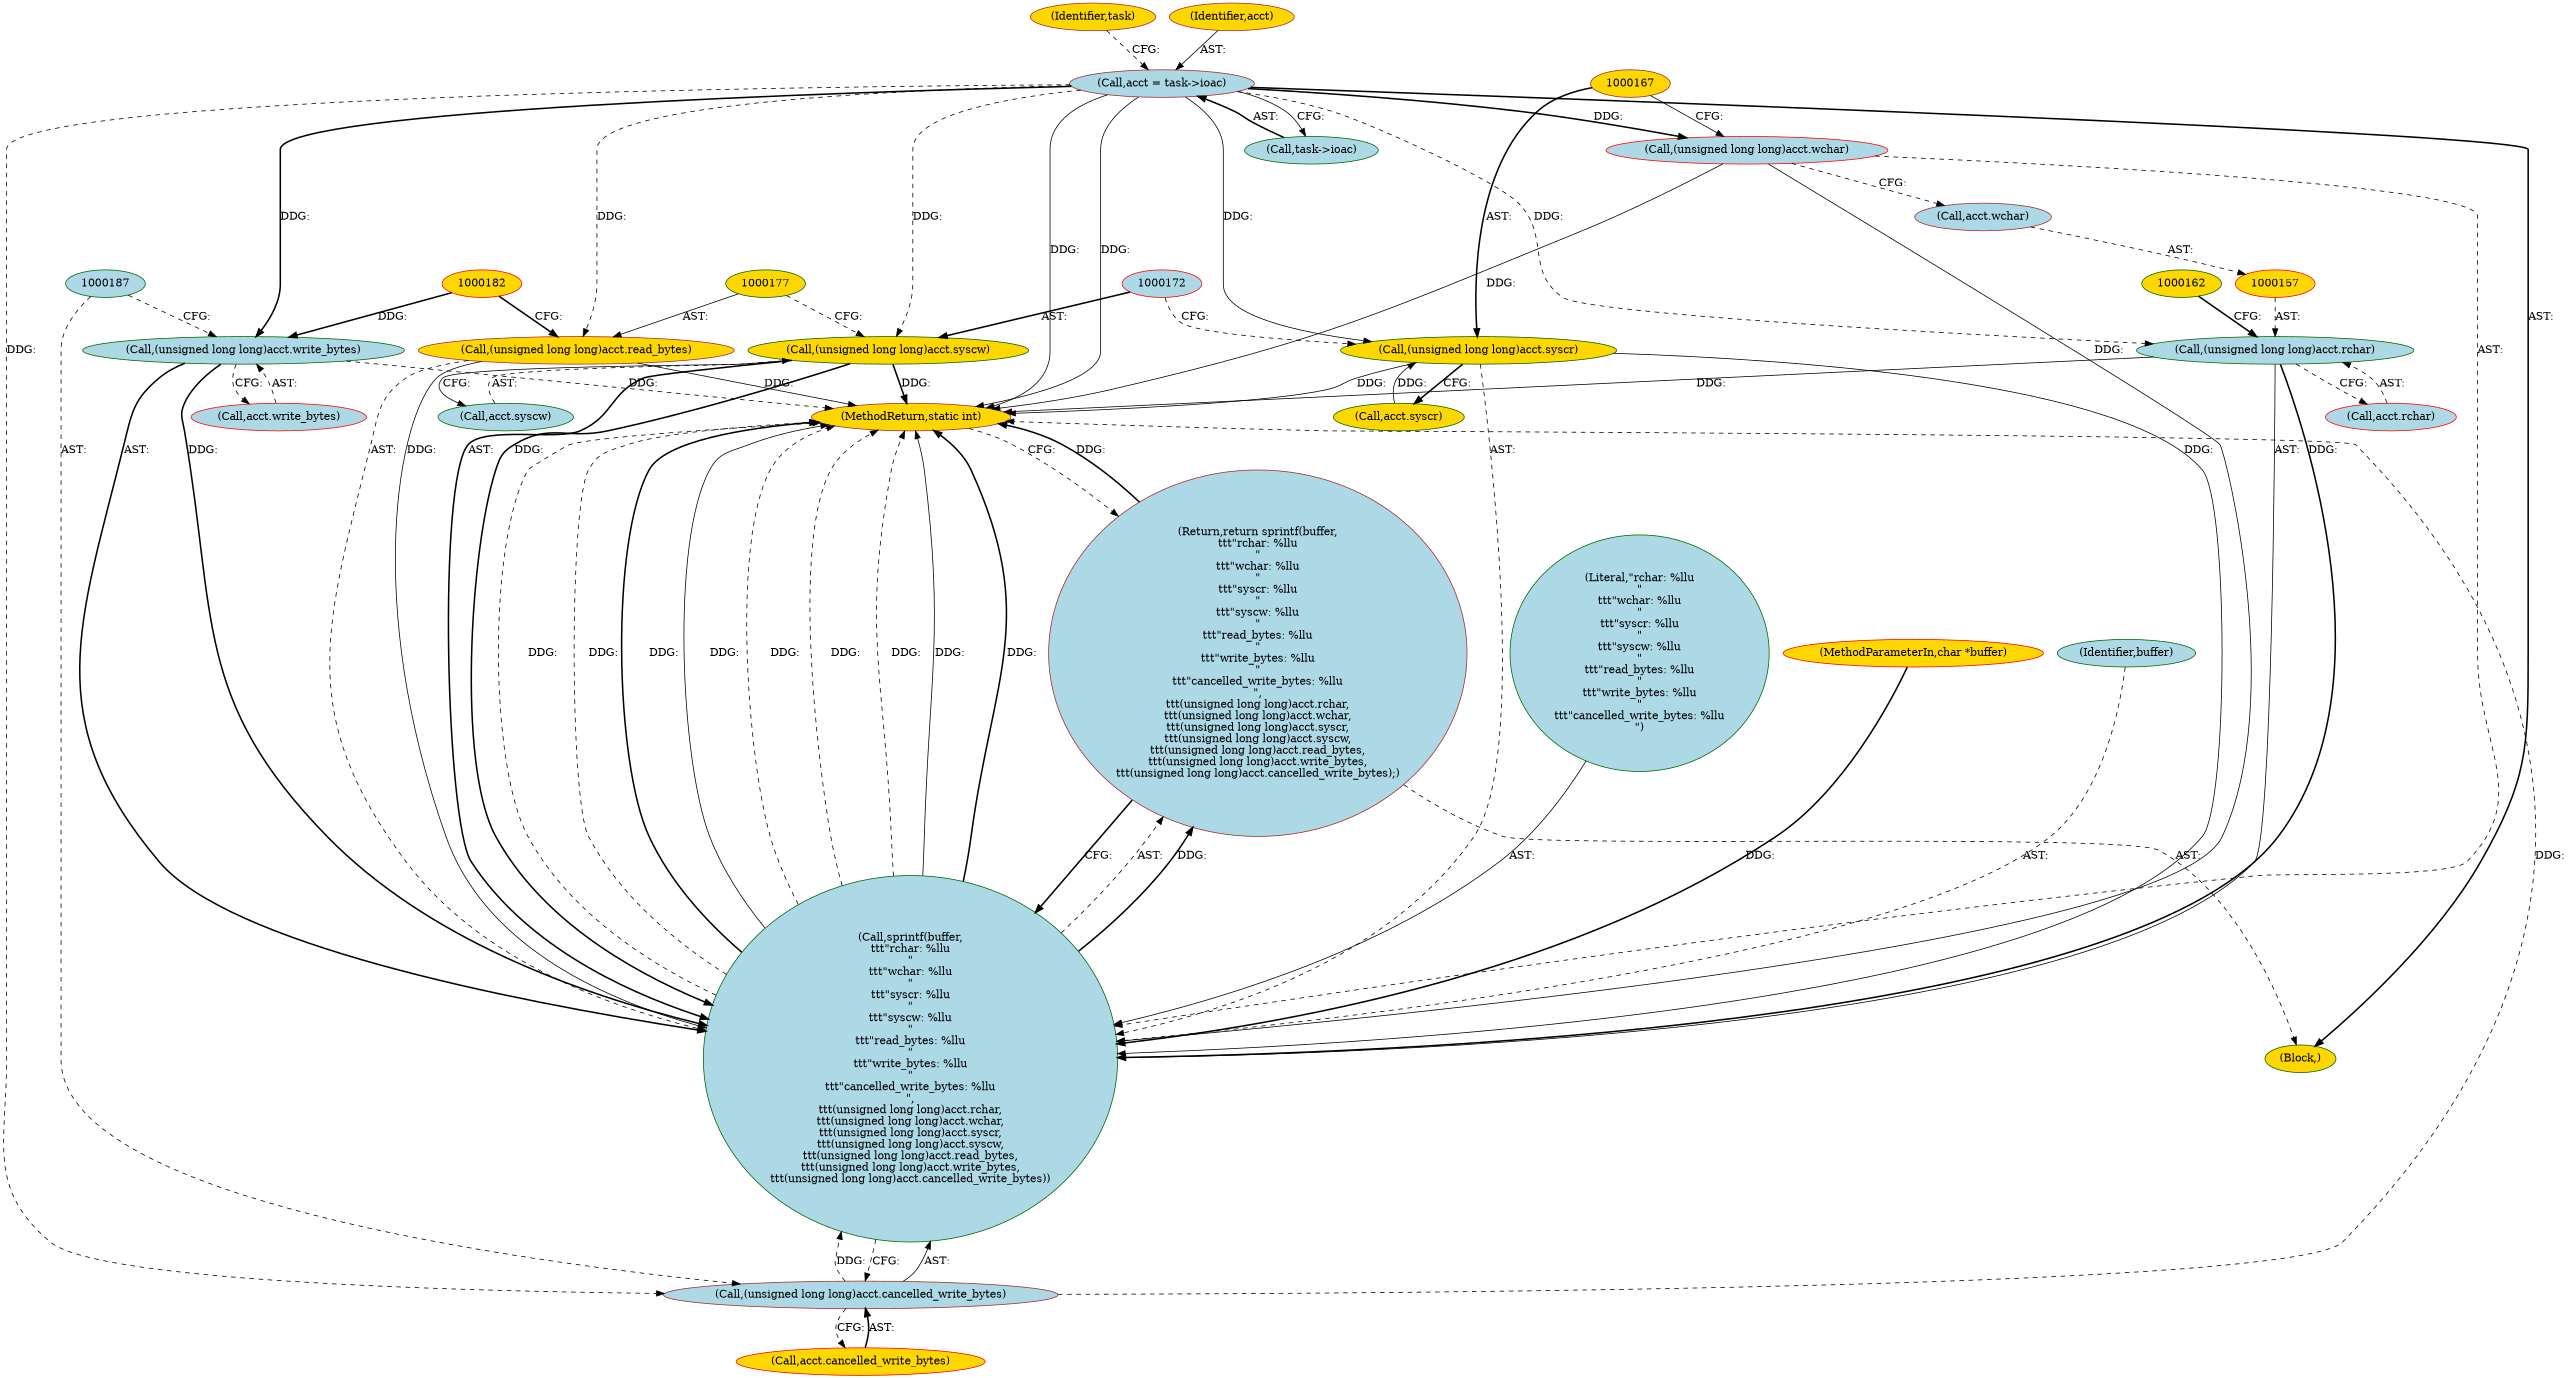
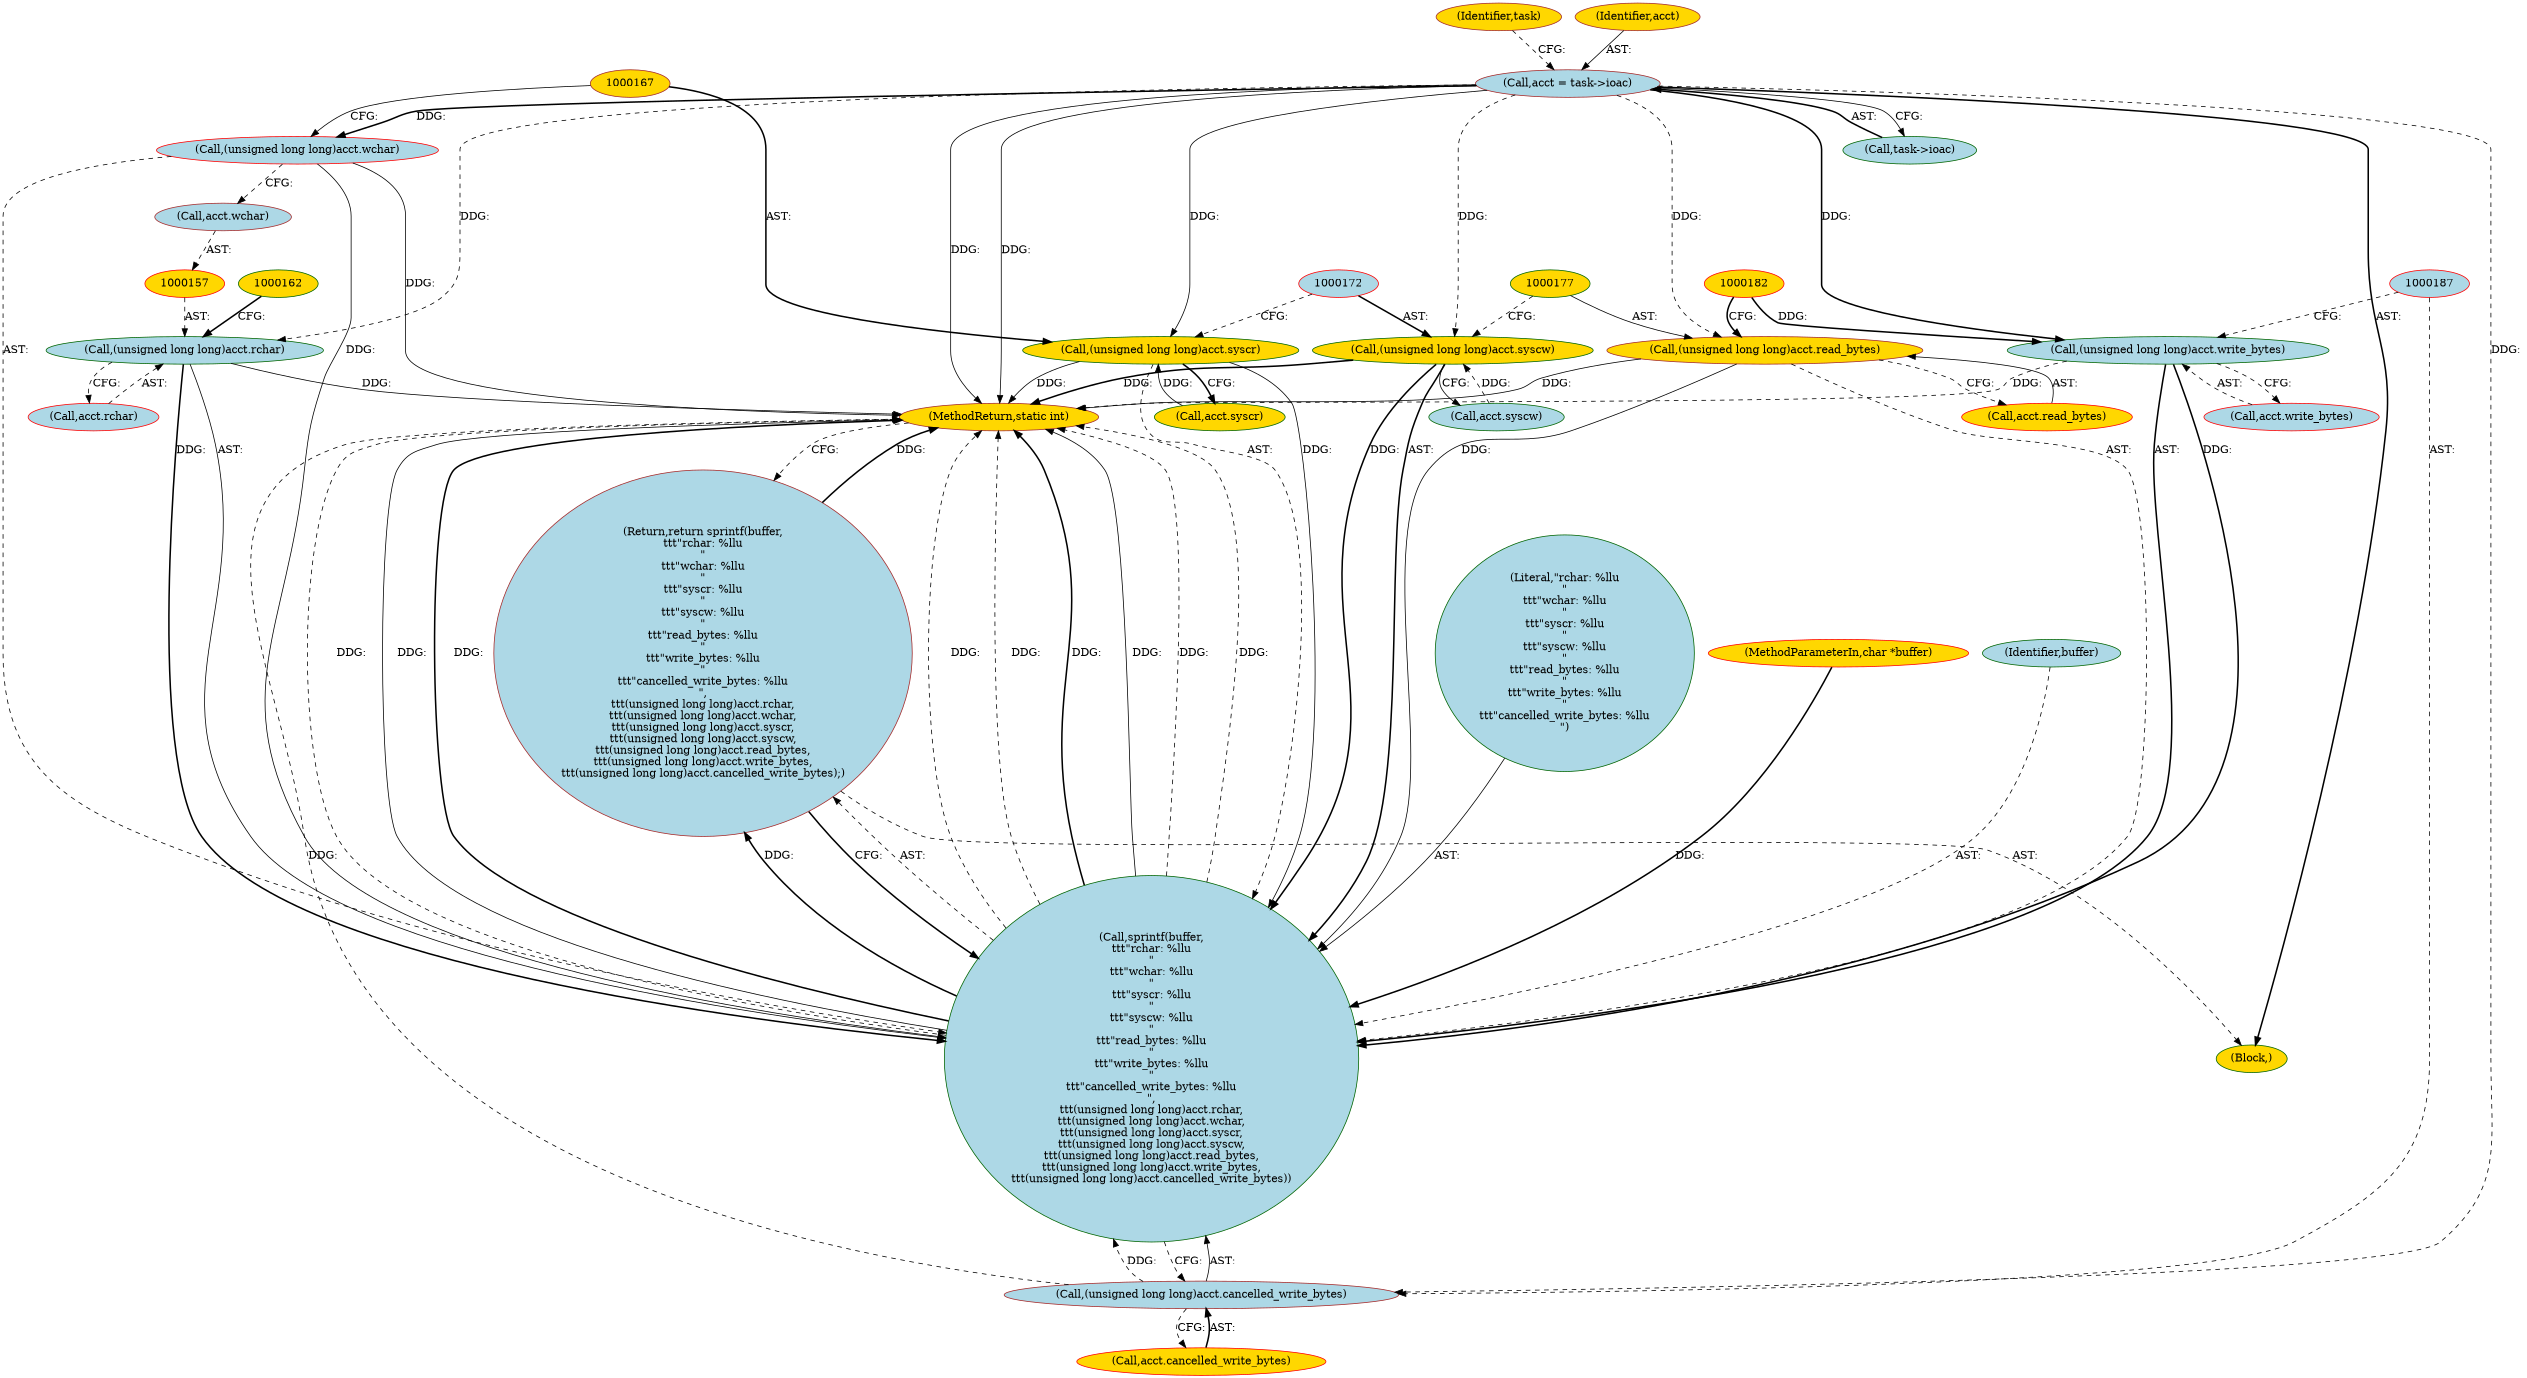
  digraph {
    node [color=darkgreen fillcolor=lightblue style=filled]
    edge [style=dashed]
    n1 [color=brown label="(Call,acct = task->ioac)"]
    n2 [label="(Call,(unsigned long long)acct.rchar)"]
    n3 [color=red label="(Call,(unsigned long long)acct.wchar)"]
    n4 [fillcolor=gold label="(Call,(unsigned long long)acct.syscr)"]
    n5 [fillcolor=gold label="(Call,(unsigned long long)acct.syscw)"]
    n6 [color=brown fillcolor=gold label="(Call,(unsigned long long)acct.read_bytes)"]
    n7 [label="(Call,(unsigned long long)acct.write_bytes)"]
    n8 [color=brown label="(Call,(unsigned long long)acct.cancelled_write_bytes)"]
    n9 [fillcolor=gold label="(Block,)"]
    n10 [color=brown fillcolor=gold label="(MethodReturn,static int)"]
    n11 [label="(Call,task->ioac)"]
    n12 [label="(Call,sprintf(buffer,\n\t\t\t\"rchar: %llu\n\"\n\t\t\t\"wchar: %llu\n\"\n\t\t\t\"syscr: %llu\n\"\n\t\t\t\"syscw: %llu\n\"\n\t\t\t\"read_bytes: %llu\n\"\n\t\t\t\"write_bytes: %llu\n\"\n\t\t\t\"cancelled_write_bytes: %llu\n\",\n\t\t\t(unsigned long long)acct.rchar,\n\t\t\t(unsigned long long)acct.wchar,\n\t\t\t(unsigned long long)acct.syscr,\n\t\t\t(unsigned long long)acct.syscw,\n\t\t\t(unsigned long long)acct.read_bytes,\n\t\t\t(unsigned long long)acct.write_bytes,\n\t\t\t(unsigned long long)acct.cancelled_write_bytes))"]
    n13 [color=red label="(Call,acct.rchar)"]
    n14 [color=brown label="(Call,acct.wchar)"]
    n15 [fillcolor=gold label="(Call,acct.syscr)"]
    n16 [label="(Call,acct.syscw)"]
+   n17 [color=red fillcolor=gold label="(Call,acct.read_bytes)"]
    n18 [color=red label="(Call,acct.write_bytes)"]
    n19 [color=red fillcolor=gold label="(Call,acct.cancelled_write_bytes)"]
    n20 [color=brown label="(Return,return sprintf(buffer,\n\t\t\t\"rchar: %llu\n\"\n\t\t\t\"wchar: %llu\n\"\n\t\t\t\"syscr: %llu\n\"\n\t\t\t\"syscw: %llu\n\"\n\t\t\t\"read_bytes: %llu\n\"\n\t\t\t\"write_bytes: %llu\n\"\n\t\t\t\"cancelled_write_bytes: %llu\n\",\n\t\t\t(unsigned long long)acct.rchar,\n\t\t\t(unsigned long long)acct.wchar,\n\t\t\t(unsigned long long)acct.syscr,\n\t\t\t(unsigned long long)acct.syscw,\n\t\t\t(unsigned long long)acct.read_bytes,\n\t\t\t(unsigned long long)acct.write_bytes,\n\t\t\t(unsigned long long)acct.cancelled_write_bytes);)"]
    1000157 [color=red fillcolor=gold]
    n22 [label="(Literal,\"rchar: %llu\n\"\n\t\t\t\"wchar: %llu\n\"\n\t\t\t\"syscr: %llu\n\"\n\t\t\t\"syscw: %llu\n\"\n\t\t\t\"read_bytes: %llu\n\"\n\t\t\t\"write_bytes: %llu\n\"\n\t\t\t\"cancelled_write_bytes: %llu\n\")"]
    n23 [color=brown fillcolor=gold label="(Identifier,task)"]
    n24 [color=red fillcolor=gold label="(MethodParameterIn,char *buffer)"]
    n25 [label="(Identifier,buffer)"]
    n26 [color=brown fillcolor=gold label="(Identifier,acct)"]
    1000162 [fillcolor=gold]
    1000167 [color=brown fillcolor=gold]
    1000172 [color=red]
    1000177 [fillcolor=gold]
    1000182 [color=red fillcolor=gold]
-   1000187
+   1000187 [color=red]
    n1 -> n2 [label="DDG: "]
    n1 -> n3 [label="DDG: " style=bold]
    n1 -> n4 [label="DDG: " style=solid]
    n1 -> n5 [label="DDG: "]
    n1 -> n6 [label="DDG: "]
    n1 -> n7 [label="DDG: " style=bold]
    n1 -> n8 [label="DDG: "]
    n1 -> n9 [label="AST: " style=bold]
    n1 -> n10 [label="DDG: " style=solid]
    n1 -> n10 [label="DDG: " style=solid]
    n1 -> n11 [label="CFG: " style=solid]
    n2 -> n10 [label="DDG: " style=solid]
    n2 -> n12 [label="AST: " style=solid]
    n2 -> n12 [label="DDG: " style=bold]
    n2 -> n13 [label="CFG: "]
    n3 -> n10 [label="DDG: " style=solid]
    n3 -> n12 [label="AST: "]
    n3 -> n12 [label="DDG: " style=solid]
    n3 -> n14 [label="CFG: "]
    n4 -> n10 [label="DDG: " style=solid]
    n4 -> n12 [label="AST: "]
    n4 -> n12 [label="DDG: " style=solid]
    n4 -> n15 [label="CFG: " style=bold]
    n5 -> n10 [label="DDG: " style=bold]
    n5 -> n12 [label="AST: " style=bold]
    n5 -> n12 [label="DDG: " style=bold]
    n5 -> n16 [label="CFG: " style=solid]
    n6 -> n10 [label="DDG: " style=solid]
    n6 -> n12 [label="AST: "]
    n6 -> n12 [label="DDG: " style=solid]
+   n6 -> n17 [label="CFG: "]
    n7 -> n10 [label="DDG: "]
    n7 -> n12 [label="AST: " style=bold]
    n7 -> n12 [label="DDG: " style=bold]
    n7 -> n18 [label="CFG: "]
    n8 -> n10 [label="DDG: "]
    n8 -> n12 [label="AST: " style=solid]
    n8 -> n12 [label="DDG: "]
    n8 -> n19 [label="CFG: "]
    n10 -> n20 [label="CFG: "]
    n11 -> n1 [label="AST: " style=bold]
    n12 -> n8 [label="CFG: "]
    n12 -> n10 [label="DDG: "]
    n12 -> n10 [label="DDG: "]
    n12 -> n10 [label="DDG: " style=bold]
    n12 -> n10 [label="DDG: " style=solid]
    n12 -> n10 [label="DDG: "]
    n12 -> n10 [label="DDG: "]
    n12 -> n10 [label="DDG: "]
    n12 -> n10 [label="DDG: " style=solid]
    n12 -> n10 [label="DDG: " style=bold]
    n12 -> n20 [label="AST: "]
    n12 -> n20 [label="DDG: " style=bold]
    n13 -> n2 [label="AST: "]
    n14 -> 1000157 [label="AST: "]
    n15 -> n4 [label="DDG: " style=solid]
-   n16 -> n5 [label="AST: "]
+   n16 -> n5 [label="DDG: "]
+   n17 -> n6 [label="AST: " style=solid]
    n18 -> n7 [label="AST: "]
    n19 -> n8 [label="AST: " style=bold]
    n20 -> n9 [label="AST: "]
    n20 -> n10 [label="DDG: " style=bold]
    n20 -> n12 [label="CFG: " style=bold]
    1000157 -> n2 [label="AST: "]
    n22 -> n12 [label="AST: " style=solid]
    n23 -> n1 [label="CFG: "]
    n24 -> n12 [label="DDG: " style=bold]
    n25 -> n12 [label="AST: "]
    n26 -> n1 [label="AST: " style=solid]
    1000162 -> n2 [label="CFG: " style=bold]
    1000167 -> n3 [label="CFG: " style=solid]
    1000167 -> n4 [label="AST: " style=bold]
    1000172 -> n4 [label="CFG: "]
    1000172 -> n5 [label="AST: " style=bold]
    1000177 -> n5 [label="CFG: "]
    1000177 -> n6 [label="AST: " style=solid]
    1000182 -> n6 [label="CFG: " style=bold]
    1000182 -> n7 [label="DDG: " style=bold]
    1000187 -> n7 [label="CFG: "]
    1000187 -> n8 [label="AST: "]
  }
